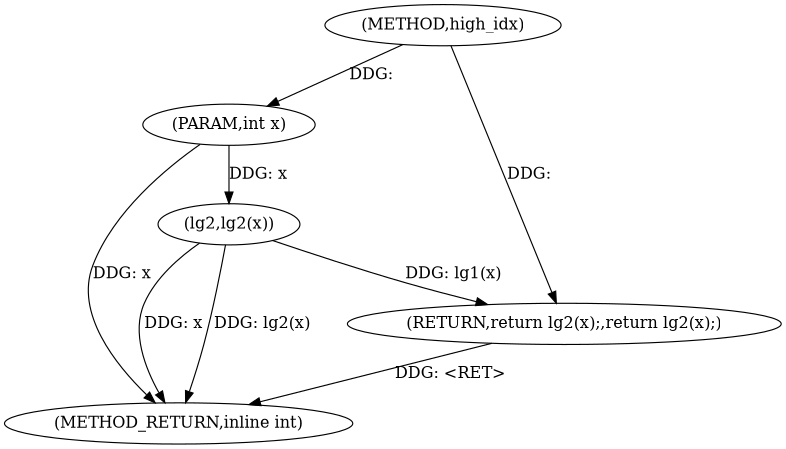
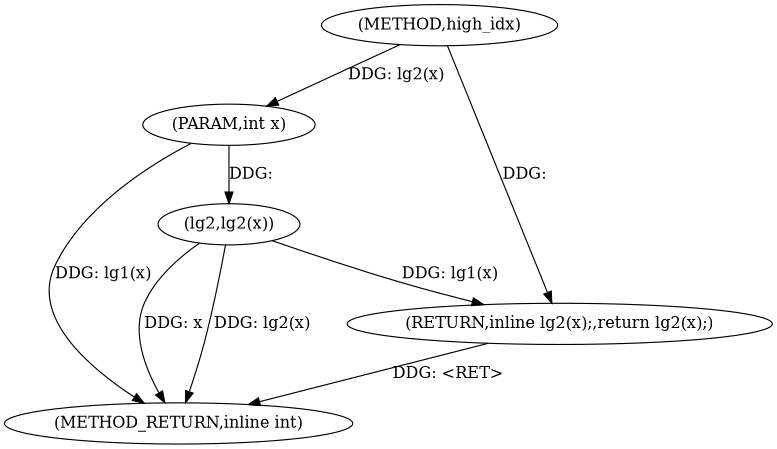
  digraph {
    n1 [label="(METHOD,high_idx)"]
    n2 [label="(PARAM,int x)"]
-   n3 [label="(RETURN,return lg2(x);,return lg2(x);)"]
+   n3 [label="(RETURN,inline lg2(x);,return lg2(x);)"]
    n4 [label="(lg2,lg2(x))"]
    n5 [label="(METHOD_RETURN,inline int)"]
-   n1 -> n2 [label="DDG: "]
+   n1 -> n2 [label="DDG: lg2(x)"]
    n1 -> n3 [label="DDG: "]
-   n2 -> n4 [label="DDG: x"]
-   n2 -> n5 [label="DDG: x"]
+   n2 -> n4 [label="DDG: "]
+   n2 -> n5 [label="DDG: lg1(x)"]
    n3 -> n5 [label="DDG: <RET>"]
    n4 -> n3 [label="DDG: lg1(x)"]
    n4 -> n5 [label="DDG: x"]
    n4 -> n5 [label="DDG: lg2(x)"]
  }
